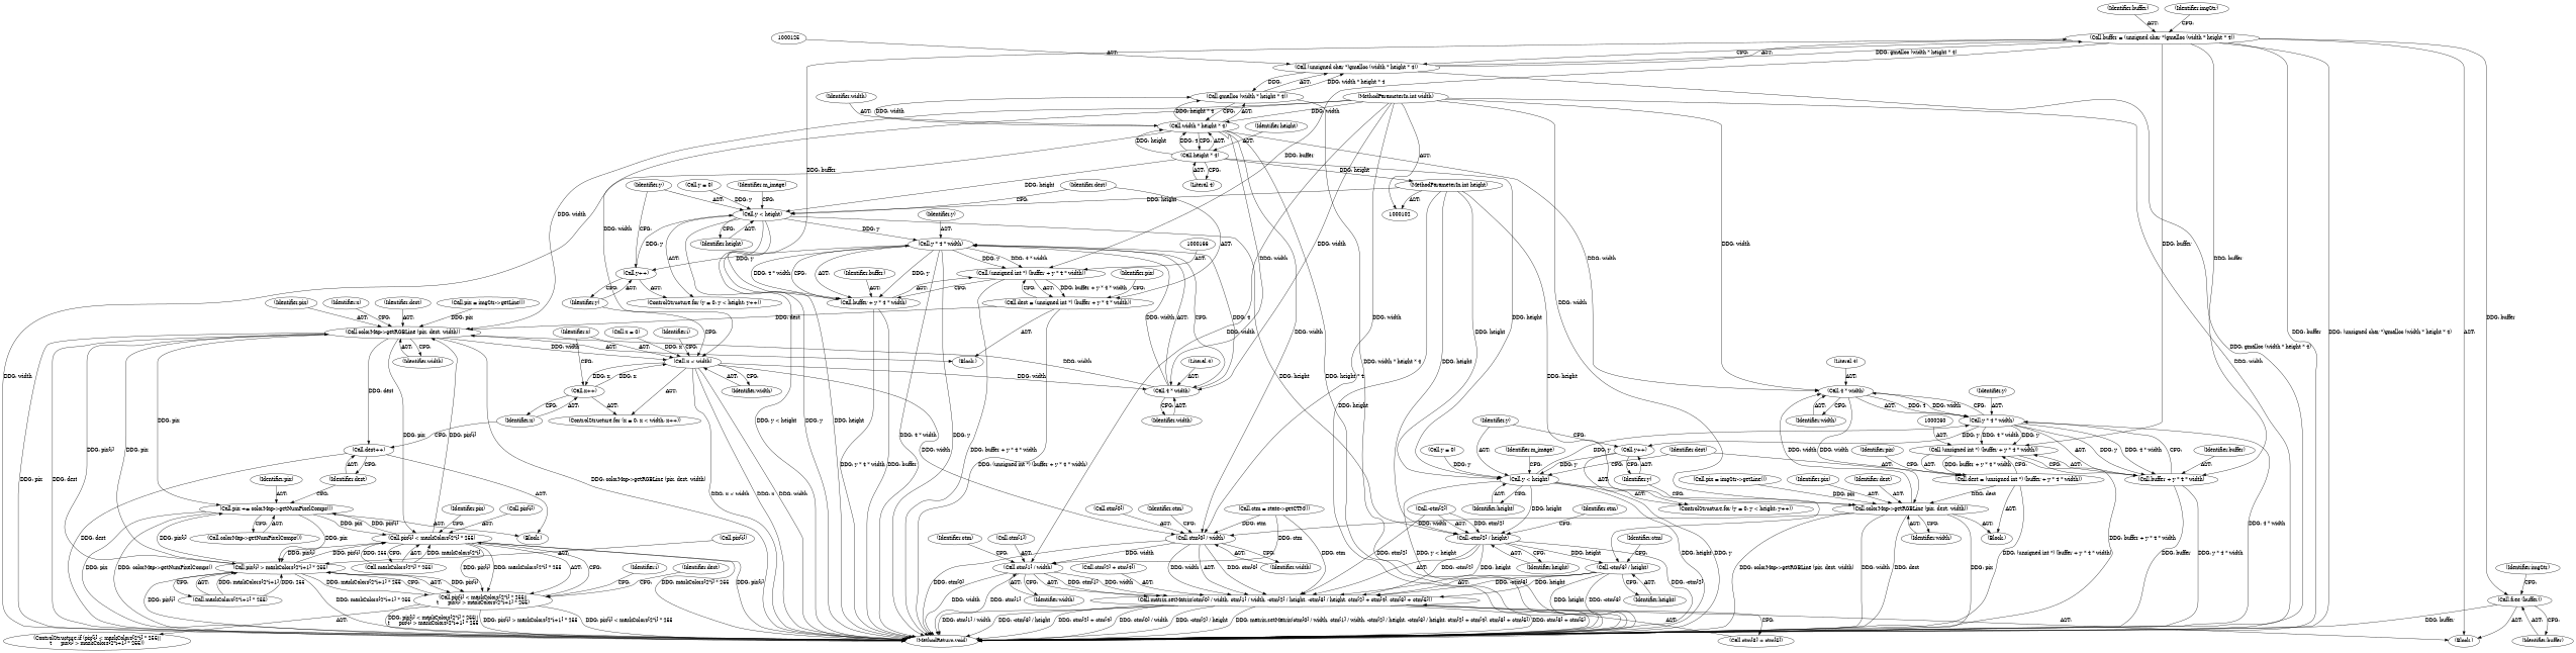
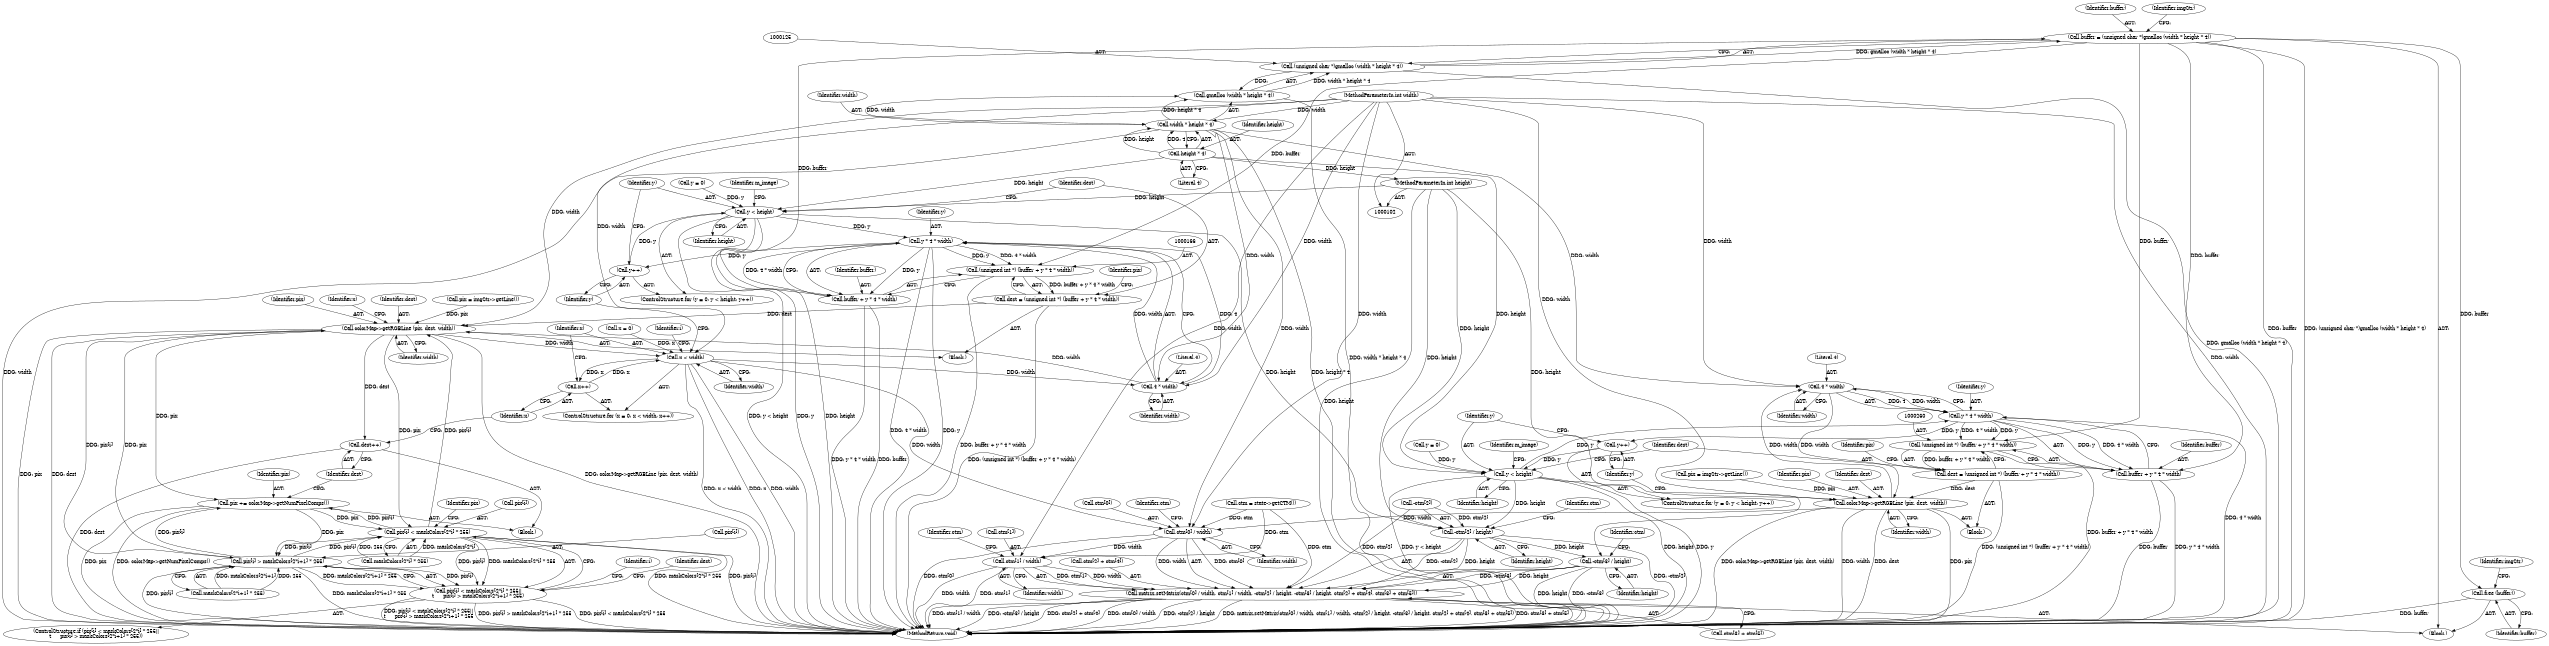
  digraph {
    n1 [label="(Call,buffer = (unsigned char *)gmalloc (width * height * 4))"]
    n2 [label="(Call,(unsigned char *)gmalloc (width * height * 4))"]
    n3 [label="(Call,(unsigned int *) (buffer + y * 4 * width))"]
    n4 [label="(Call,buffer + y * 4 * width)"]
    n5 [label="(Call,(unsigned int *) (buffer + y * 4 * width))"]
    n6 [label="(Call,buffer + y * 4 * width)"]
    n7 [label="(Call,free (buffer))"]
    n8 [label="(MethodReturn,void)"]
    n9 [label="(Block,)"]
    n10 [label="(Call,gmalloc (width * height * 4))"]
    n11 [label="(Call,dest = (unsigned int *) (buffer + y * 4 * width))"]
    n12 [label="(Call,y * 4 * width)"]
    n13 [label="(Call,dest = (unsigned int *) (buffer + y * 4 * width))"]
    n14 [label="(Call,y * 4 * width)"]
    n15 [label="(Identifier,buffer)"]
    n16 [label="(Call,width * height * 4)"]
    n17 [label="(Call,height * 4)"]
    n18 [label="(Call,4 * width)"]
    n19 [label="(Call,ctm[0] / width)"]
    n20 [label="(Call,4 * width)"]
    n21 [label="(Call,y < height)"]
    n22 [label="(Call,y < height)"]
    n23 [label="(Literal,4)"]
    n24 [label="(MethodParameterIn,int height)"]
    n25 [label="(Call,colorMap->getRGBLine (pix, dest, width))"]
    n26 [label="(Identifier,width)"]
    n27 [label="(Call,ctm[1] / width)"]
    n28 [label="(Call,matrix.setMatrix(ctm[0] / width, ctm[1] / width, -ctm[2] / height, -ctm[3] / height, ctm[2] + ctm[4], ctm[3] + ctm[5]))"]
    n29 [label="(Identifier,width)"]
    n30 [label="(Call,colorMap->getRGBLine (pix, dest, width))"]
    n31 [label="(Identifier,width)"]
    n32 [label="(MethodParameterIn,int width)"]
    n33 [label="(Call,x < width)"]
    1000102
    n35 [label="(Block,)"]
    n36 [label="(Call,pix[i] < maskColors[2*i] * 255)"]
    n37 [label="(Call,pix[i] > maskColors[2*i+1] * 255)"]
    n38 [label="(Call,pix += colorMap->getNumPixelComps())"]
    n39 [label="(Call,dest++)"]
    n40 [label="(Identifier,width)"]
    n41 [label="(Call,x++)"]
    n42 [label="(Identifier,width)"]
    n43 [label="(ControlStructure,for (x = 0; x < width; x++))"]
    n44 [label="(Identifier,width)"]
    n45 [label="(Block,)"]
    n46 [label="(Identifier,width)"]
    n47 [label="(Call,-ctm[2] / height)"]
    n48 [label="(ControlStructure,for (y = 0; y < height; y++))"]
    n49 [label="(Identifier,height)"]
    n50 [label="(ControlStructure,for (y = 0; y < height; y++))"]
    n51 [label="(Identifier,height)"]
    n52 [label="(Call,-ctm[3] / height)"]
    n53 [label="(Identifier,height)"]
    n54 [label="(Identifier,height)"]
    n55 [label="(Call,pix[i] < maskColors[2*i] * 255||\n\t      pix[i] > maskColors[2*i+1] * 255)"]
    n56 [label="(Call,maskColors[2*i] * 255)"]
    n57 [label="(Call,maskColors[2*i+1] * 255)"]
    n58 [label="(Block,)"]
-   n59 [label="(Call,colorMap->getNumPixelComps())"]
    n60 [label="(Identifier,dest)"]
    n61 [label="(Identifier,x)"]
    n62 [label="(Call,y++)"]
    n63 [label="(Identifier,y)"]
    n64 [label="(Call,ctm[3] + ctm[5])"]
    n65 [label="(ControlStructure,if (pix[i] < maskColors[2*i] * 255||\n\t      pix[i] > maskColors[2*i+1] * 255))"]
    n66 [label="(Call,y++)"]
    n67 [label="(Identifier,y)"]
    n68 [label="(Identifier,ctm)"]
    n69 [label="(Identifier,ctm)"]
    n70 [label="(Call,-ctm[2])"]
    n71 [label="(Identifier,x)"]
    n72 [label="(Identifier,pix)"]
    n73 [label="(Call,pix[i])"]
    n74 [label="(Identifier,m_image)"]
    n75 [label="(Call,y = 0)"]
    n76 [label="(Identifier,dest)"]
    n77 [label="(Literal,4)"]
    n78 [label="(Call,y = 0)"]
    n79 [label="(Identifier,i)"]
    n80 [label="(Call,x = 0)"]
    n81 [label="(Identifier,dest)"]
    n82 [label="(Identifier,i)"]
    n83 [label="(Identifier,height)"]
    n84 [label="(Identifier,buffer)"]
    n85 [label="(Identifier,width)"]
    n86 [label="(Call,pix = imgStr->getLine())"]
    n87 [label="(Identifier,y)"]
    n88 [label="(Identifier,pix)"]
    n89 [label="(Identifier,y)"]
    n90 [label="(Identifier,buffer)"]
    n91 [label="(Call,pix[i])"]
    n92 [label="(Identifier,dest)"]
    n93 [label="(Identifier,y)"]
    n94 [label="(Identifier,imgStr)"]
    n95 [label="(Call,ctm[0])"]
    n96 [label="(Identifier,pix)"]
    n97 [label="(Identifier,ctm)"]
    n98 [label="(Identifier,pix)"]
    n99 [label="(Call,ctm[2] + ctm[4])"]
    n100 [label="(Call,ctm[1])"]
    n101 [label="(Identifier,pix)"]
    n102 [label="(Identifier,dest)"]
    n103 [label="(Call,pix = imgStr->getLine())"]
    n104 [label="(Identifier,pix)"]
    n105 [label="(Identifier,m_image)"]
    n106 [label="(Identifier,y)"]
    n107 [label="(Identifier,dest)"]
    n108 [label="(Call,ctm = state->getCTM())"]
    n109 [label="(Identifier,ctm)"]
    n110 [label="(Literal,4)"]
    n111 [label="(Identifier,buffer)"]
    n112 [label="(Identifier,imgStr)"]
    n113 [label="(Identifier,x)"]
    1000125
    1000166
    1000260
    n1 -> n2 [label="CFG: "]
    n1 -> n3 [label="DDG: buffer"]
    n1 -> n4 [label="DDG: buffer"]
    n1 -> n5 [label="DDG: buffer"]
    n1 -> n6 [label="DDG: buffer"]
    n1 -> n7 [label="DDG: buffer"]
    n1 -> n8 [label="DDG: buffer"]
    n1 -> n8 [label="DDG: (unsigned char *)gmalloc (width * height * 4)"]
    n1 -> n9 [label="AST: "]
    n2 -> n1 [label="AST: "]
    n2 -> n1 [label="DDG: gmalloc (width * height * 4)"]
    n2 -> n8 [label="DDG: gmalloc (width * height * 4)"]
    n2 -> n10 [label="DDG: "]
    n3 -> n4 [label="CFG: "]
    n3 -> n8 [label="DDG: buffer + y * 4 * width"]
    n3 -> n11 [label="AST: "]
    n3 -> n11 [label="DDG: buffer + y * 4 * width"]
    n4 -> n3 [label="AST: "]
    n4 -> n8 [label="DDG: buffer"]
    n4 -> n8 [label="DDG: y * 4 * width"]
    n4 -> n12 [label="CFG: "]
    n5 -> n6 [label="CFG: "]
    n5 -> n8 [label="DDG: buffer + y * 4 * width"]
    n5 -> n13 [label="AST: "]
    n5 -> n13 [label="DDG: buffer + y * 4 * width"]
    n6 -> n5 [label="AST: "]
    n6 -> n8 [label="DDG: y * 4 * width"]
    n6 -> n8 [label="DDG: buffer"]
    n6 -> n14 [label="CFG: "]
    n7 -> n8 [label="DDG: buffer"]
    n7 -> n9 [label="AST: "]
    n7 -> n15 [label="CFG: "]
    n10 -> n2 [label="AST: "]
    n10 -> n2 [label="DDG: width * height * 4"]
    n10 -> n8 [label="DDG: width * height * 4"]
-   n10 -> n16 [label="CFG: "]
    n11 -> n3 [label="CFG: "]
    n11 -> n8 [label="DDG: (unsigned int *) (buffer + y * 4 * width)"]
    n11 -> n25 [label="DDG: dest"]
    n11 -> n35 [label="AST: "]
    n12 -> n3 [label="DDG: y"]
    n12 -> n3 [label="DDG: 4 * width"]
    n12 -> n4 [label="AST: "]
    n12 -> n4 [label="DDG: y"]
    n12 -> n4 [label="DDG: 4 * width"]
    n12 -> n8 [label="DDG: 4 * width"]
    n12 -> n8 [label="DDG: y"]
    n12 -> n18 [label="CFG: "]
    n12 -> n62 [label="DDG: y"]
    n13 -> n5 [label="CFG: "]
    n13 -> n8 [label="DDG: (unsigned int *) (buffer + y * 4 * width)"]
    n13 -> n30 [label="DDG: dest"]
    n13 -> n45 [label="AST: "]
    n14 -> n5 [label="DDG: y"]
    n14 -> n5 [label="DDG: 4 * width"]
    n14 -> n6 [label="AST: "]
    n14 -> n6 [label="DDG: y"]
    n14 -> n6 [label="DDG: 4 * width"]
    n14 -> n8 [label="DDG: 4 * width"]
    n14 -> n20 [label="CFG: "]
    n14 -> n66 [label="DDG: y"]
    n15 -> n7 [label="AST: "]
    n16 -> n8 [label="DDG: height * 4"]
    n16 -> n8 [label="DDG: width"]
    n16 -> n10 [label="AST: "]
    n16 -> n10 [label="DDG: width"]
    n16 -> n10 [label="DDG: height * 4"]
    n16 -> n17 [label="CFG: "]
    n16 -> n18 [label="DDG: width"]
    n16 -> n19 [label="DDG: width"]
    n16 -> n20 [label="DDG: width"]
    n17 -> n16 [label="AST: "]
    n17 -> n16 [label="DDG: height"]
    n17 -> n16 [label="DDG: 4"]
    n17 -> n21 [label="DDG: height"]
    n17 -> n22 [label="DDG: height"]
    n17 -> n23 [label="CFG: "]
    n17 -> n24 [label="DDG: height"]
    n18 -> n12 [label="AST: "]
    n18 -> n12 [label="DDG: 4"]
    n18 -> n12 [label="DDG: width"]
    n18 -> n25 [label="DDG: width"]
    n18 -> n26 [label="CFG: "]
    n19 -> n8 [label="DDG: ctm[0]"]
    n19 -> n27 [label="DDG: width"]
    n19 -> n28 [label="AST: "]
    n19 -> n28 [label="DDG: ctm[0]"]
    n19 -> n28 [label="DDG: width"]
    n19 -> n29 [label="CFG: "]
    n20 -> n14 [label="AST: "]
    n20 -> n14 [label="DDG: 4"]
    n20 -> n14 [label="DDG: width"]
    n20 -> n30 [label="DDG: width"]
    n20 -> n31 [label="CFG: "]
    n21 -> n8 [label="DDG: height"]
    n21 -> n8 [label="DDG: y < height"]
    n21 -> n8 [label="DDG: y"]
    n21 -> n12 [label="DDG: y"]
    n21 -> n47 [label="DDG: height"]
    n21 -> n48 [label="AST: "]
    n21 -> n49 [label="CFG: "]
    n22 -> n8 [label="DDG: y < height"]
    n22 -> n8 [label="DDG: height"]
    n22 -> n8 [label="DDG: y"]
    n22 -> n14 [label="DDG: y"]
    n22 -> n47 [label="DDG: height"]
    n22 -> n50 [label="AST: "]
    n22 -> n51 [label="CFG: "]
    n23 -> n17 [label="AST: "]
    n24 -> n8 [label="DDG: height"]
    n24 -> n21 [label="DDG: height"]
    n24 -> n22 [label="DDG: height"]
    n24 -> 1000102 [label="AST: "]
    n24 -> n47 [label="DDG: height"]
    n24 -> n52 [label="DDG: height"]
    n25 -> n8 [label="DDG: pix"]
    n25 -> n8 [label="DDG: dest"]
    n25 -> n8 [label="DDG: colorMap->getRGBLine (pix, dest, width)"]
    n25 -> n33 [label="DDG: width"]
    n25 -> n35 [label="AST: "]
    n25 -> n36 [label="DDG: pix"]
    n25 -> n37 [label="DDG: pix"]
    n25 -> n38 [label="DDG: pix"]
    n25 -> n39 [label="DDG: dest"]
    n25 -> n40 [label="CFG: "]
    n26 -> n18 [label="AST: "]
    n27 -> n8 [label="DDG: width"]
    n27 -> n8 [label="DDG: ctm[1]"]
    n27 -> n28 [label="AST: "]
    n27 -> n28 [label="DDG: ctm[1]"]
    n27 -> n28 [label="DDG: width"]
    n27 -> n44 [label="CFG: "]
    n28 -> n8 [label="DDG: ctm[1] / width"]
    n28 -> n8 [label="DDG: -ctm[3] / height"]
    n28 -> n8 [label="DDG: ctm[2] + ctm[4]"]
    n28 -> n8 [label="DDG: ctm[0] / width"]
    n28 -> n8 [label="DDG: -ctm[2] / height"]
    n28 -> n8 [label="DDG: matrix.setMatrix(ctm[0] / width, ctm[1] / width, -ctm[2] / height, -ctm[3] / height, ctm[2] + ctm[4], ctm[3] + ctm[5])"]
    n28 -> n8 [label="DDG: ctm[3] + ctm[5]"]
    n28 -> n9 [label="AST: "]
    n28 -> n64 [label="CFG: "]
    n29 -> n19 [label="AST: "]
    n30 -> n8 [label="DDG: width"]
    n30 -> n8 [label="DDG: dest"]
    n30 -> n8 [label="DDG: pix"]
    n30 -> n8 [label="DDG: colorMap->getRGBLine (pix, dest, width)"]
    n30 -> n19 [label="DDG: width"]
    n30 -> n20 [label="DDG: width"]
    n30 -> n45 [label="AST: "]
    n30 -> n46 [label="CFG: "]
    n31 -> n20 [label="AST: "]
    n32 -> n8 [label="DDG: width"]
    n32 -> n16 [label="DDG: width"]
    n32 -> n18 [label="DDG: width"]
    n32 -> n19 [label="DDG: width"]
    n32 -> n20 [label="DDG: width"]
    n32 -> n25 [label="DDG: width"]
    n32 -> n27 [label="DDG: width"]
    n32 -> n30 [label="DDG: width"]
    n32 -> n33 [label="DDG: width"]
    n32 -> 1000102 [label="AST: "]
    n33 -> n8 [label="DDG: x < width"]
    n33 -> n8 [label="DDG: x"]
    n33 -> n8 [label="DDG: width"]
    n33 -> n18 [label="DDG: width"]
    n33 -> n19 [label="DDG: width"]
    n33 -> n41 [label="DDG: x"]
    n33 -> n42 [label="CFG: "]
    n33 -> n43 [label="AST: "]
    n36 -> n8 [label="DDG: maskColors[2*i] * 255"]
    n36 -> n8 [label="DDG: pix[i]"]
    n36 -> n25 [label="DDG: pix[i]"]
    n36 -> n37 [label="DDG: pix[i]"]
    n36 -> n38 [label="DDG: pix[i]"]
    n36 -> n55 [label="AST: "]
    n36 -> n55 [label="DDG: pix[i]"]
    n36 -> n55 [label="DDG: maskColors[2*i] * 255"]
    n36 -> n56 [label="CFG: "]
    n37 -> n8 [label="DDG: maskColors[2*i+1] * 255"]
    n37 -> n8 [label="DDG: pix[i]"]
    n37 -> n25 [label="DDG: pix[i]"]
    n37 -> n36 [label="DDG: pix[i]"]
    n37 -> n38 [label="DDG: pix[i]"]
    n37 -> n55 [label="AST: "]
    n37 -> n55 [label="DDG: pix[i]"]
    n37 -> n55 [label="DDG: maskColors[2*i+1] * 255"]
    n37 -> n57 [label="CFG: "]
    n38 -> n8 [label="DDG: pix"]
    n38 -> n8 [label="DDG: colorMap->getNumPixelComps()"]
    n38 -> n36 [label="DDG: pix"]
    n38 -> n37 [label="DDG: pix"]
    n38 -> n58 [label="AST: "]
-   n38 -> n59 [label="CFG: "]
    n39 -> n8 [label="DDG: dest"]
    n39 -> n58 [label="AST: "]
    n39 -> n60 [label="CFG: "]
    n40 -> n25 [label="AST: "]
    n41 -> n33 [label="DDG: x"]
    n41 -> n43 [label="AST: "]
    n41 -> n61 [label="CFG: "]
    n42 -> n33 [label="AST: "]
    n44 -> n27 [label="AST: "]
    n46 -> n30 [label="AST: "]
    n47 -> n8 [label="DDG: -ctm[2]"]
    n47 -> n28 [label="AST: "]
    n47 -> n28 [label="DDG: -ctm[2]"]
    n47 -> n28 [label="DDG: height"]
    n47 -> n52 [label="DDG: height"]
    n47 -> n53 [label="CFG: "]
    n49 -> n21 [label="AST: "]
    n51 -> n22 [label="AST: "]
    n52 -> n8 [label="DDG: -ctm[3]"]
    n52 -> n8 [label="DDG: height"]
    n52 -> n28 [label="AST: "]
    n52 -> n28 [label="DDG: -ctm[3]"]
    n52 -> n28 [label="DDG: height"]
    n52 -> n54 [label="CFG: "]
    n53 -> n47 [label="AST: "]
    n54 -> n52 [label="AST: "]
    n55 -> n8 [label="DDG: pix[i] > maskColors[2*i+1] * 255"]
    n55 -> n8 [label="DDG: pix[i] < maskColors[2*i] * 255"]
    n55 -> n8 [label="DDG: pix[i] < maskColors[2*i] * 255||\n\t      pix[i] > maskColors[2*i+1] * 255"]
    n55 -> n36 [label="CFG: "]
    n55 -> n37 [label="CFG: "]
    n55 -> n65 [label="AST: "]
    n56 -> n36 [label="AST: "]
    n56 -> n36 [label="DDG: maskColors[2*i]"]
    n56 -> n36 [label="DDG: 255"]
    n57 -> n37 [label="AST: "]
    n57 -> n37 [label="DDG: maskColors[2*i+1]"]
    n57 -> n37 [label="DDG: 255"]
-   n59 -> n38 [label="AST: "]
    n60 -> n38 [label="CFG: "]
    n60 -> n39 [label="AST: "]
    n61 -> n39 [label="CFG: "]
    n61 -> n41 [label="AST: "]
    n62 -> n21 [label="DDG: y"]
    n62 -> n48 [label="AST: "]
    n62 -> n63 [label="CFG: "]
    n63 -> n33 [label="CFG: "]
    n63 -> n62 [label="AST: "]
    n64 -> n28 [label="AST: "]
    n66 -> n22 [label="DDG: y"]
    n66 -> n50 [label="AST: "]
    n66 -> n67 [label="CFG: "]
    n67 -> n30 [label="CFG: "]
    n67 -> n66 [label="AST: "]
    n68 -> n47 [label="CFG: "]
    n69 -> n52 [label="CFG: "]
    n70 -> n28 [label="DDG: ctm[2]"]
    n70 -> n47 [label="AST: "]
    n70 -> n47 [label="DDG: ctm[2]"]
    n71 -> n33 [label="AST: "]
    n71 -> n41 [label="CFG: "]
    n72 -> n30 [label="AST: "]
    n73 -> n36 [label="AST: "]
    n74 -> n22 [label="CFG: "]
    n75 -> n22 [label="DDG: y"]
    n76 -> n30 [label="AST: "]
    n77 -> n18 [label="AST: "]
    n78 -> n21 [label="DDG: y"]
    n79 -> n33 [label="CFG: "]
    n80 -> n33 [label="DDG: x"]
    n81 -> n11 [label="AST: "]
    n81 -> n21 [label="CFG: "]
    n82 -> n55 [label="CFG: "]
    n83 -> n17 [label="AST: "]
    n84 -> n4 [label="AST: "]
    n85 -> n16 [label="AST: "]
    n86 -> n30 [label="DDG: pix"]
    n87 -> n12 [label="AST: "]
    n88 -> n38 [label="AST: "]
    n89 -> n22 [label="AST: "]
    n89 -> n66 [label="CFG: "]
    n90 -> n6 [label="AST: "]
    n91 -> n37 [label="AST: "]
    n92 -> n55 [label="CFG: "]
    n93 -> n21 [label="AST: "]
    n93 -> n62 [label="CFG: "]
    n94 -> n7 [label="CFG: "]
    n95 -> n19 [label="AST: "]
    n96 -> n13 [label="CFG: "]
    n97 -> n27 [label="CFG: "]
    n98 -> n11 [label="CFG: "]
    n99 -> n28 [label="AST: "]
    n100 -> n27 [label="AST: "]
    n101 -> n36 [label="CFG: "]
    n102 -> n25 [label="AST: "]
    n103 -> n25 [label="DDG: pix"]
    n104 -> n25 [label="AST: "]
    n105 -> n21 [label="CFG: "]
    n106 -> n14 [label="AST: "]
    n107 -> n13 [label="AST: "]
    n107 -> n22 [label="CFG: "]
    n108 -> n19 [label="DDG: ctm"]
    n108 -> n27 [label="DDG: ctm"]
    n108 -> n28 [label="DDG: ctm"]
    n109 -> n19 [label="CFG: "]
    n110 -> n20 [label="AST: "]
    n111 -> n1 [label="AST: "]
    n112 -> n1 [label="CFG: "]
    n113 -> n25 [label="CFG: "]
    1000125 -> n2 [label="AST: "]
    1000166 -> n3 [label="AST: "]
    1000260 -> n5 [label="AST: "]
  }
